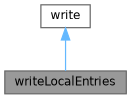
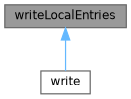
  digraph {
    rankdir=TB
    node [fontname=Helvetica fontsize=10 shape=box style=filled]
    n1 [color=gray40 fillcolor=grey60 fontcolor=black height=0.2 label=writeLocalEntries width=0.4]
    n2 [color=grey40 fillcolor=white height=0.2 label=write width=0.4]
-   n2 -> n1 [color=steelblue1 dir=back fontname=Helvetica fontsize=10 labelfontname=Helvetica labelfontsize=10 style=solid]
+   n1 -> n2 [color=steelblue1 dir=back fontname=Helvetica fontsize=10 labelfontname=Helvetica labelfontsize=10 style=solid]
  }
